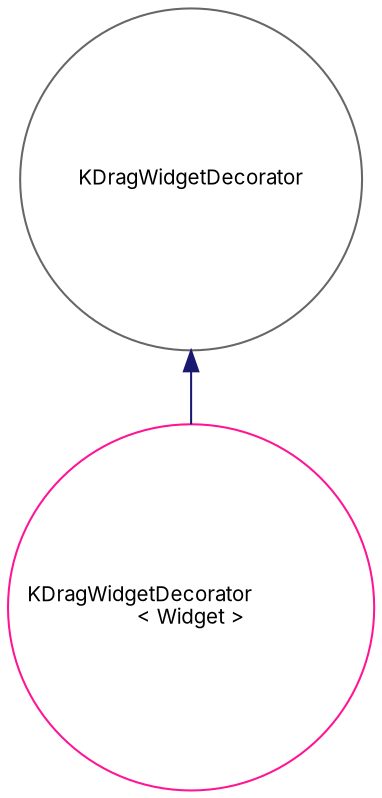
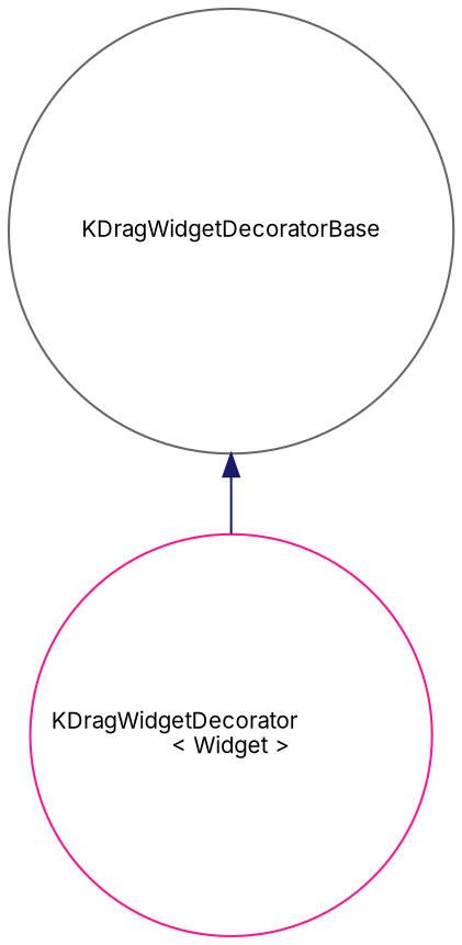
  digraph {
    fontname=Inter
    node [fillcolor=white fontname=Inter fontsize=10 shape=circle style=filled]
-   n1 [color=gray40 fontcolor=black height=0.2 label=KDragWidgetDecorator width=0.4]
+   n1 [color=gray40 fontcolor=black height=0.2 label=KDragWidgetDecoratorBase width=0.4]
    n2 [color=deeppink height=0.2 label="KDragWidgetDecorator\l\< Widget \>" width=0.4]
    n1 -> n2 [color=midnightblue dir=back fontname=Inter fontsize=10 labelfontname=Helvetica labelfontsize=10 style=solid]
  }
